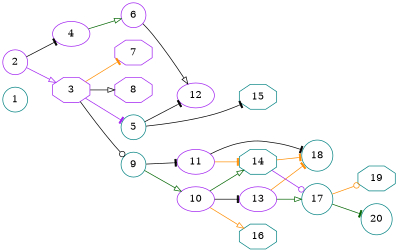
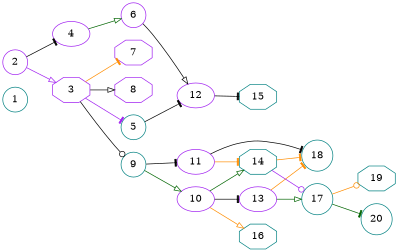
  digraph {
    rankdir=LR
    node [alpha=0.01 color=teal shape=circle]
    edge [arrowhead=tee color=black]
    1 [alpha=0.15 expect_size=29807616]
    2 [alpha=0.16 color=purple expect_size=42251264]
    3 [alpha=0.00 color=purple expect_size=25601024 shape=octagon]
    4 [color=purple expect_size=44295168 shape=ellipse]
    5 [alpha=0.10 expect_size=15129600]
    7 [alpha=0.07 color=purple expect_size=44779520 shape=octagon]
    8 [alpha=0.02 color=purple expect_size=33661952 shape=octagon]
    9 [alpha=0.17 expect_size=36728832]
    6 [alpha=0.18 color=purple expect_size=22216704]
    12 [color=purple expect_size=18690048 shape=ellipse]
    10 [color=purple expect_size=8640512 shape=ellipse]
    11 [alpha=0.18 color=purple expect_size=31574016 shape=ellipse]
    15 [alpha=0.14 expect_size=12801024 shape=octagon]
    13 [alpha=0.20 color=purple expect_size=9708544 shape=ellipse]
    14 [alpha=0.07 expect_size=10513408 shape=octagon]
    16 [alpha=0.10 expect_size=37554176 shape=octagon]
    18 [alpha=0.20 expect_size=49390592]
    17 [alpha=0.04 expect_size=33515520]
    19 [alpha=0.15 expect_size=6513664 shape=octagon]
    20 [expect_size=46972928]
    2 -> 3 [arrowhead=onormal color=purple]
    2 -> 4
    3 -> 5 [color=purple]
    3 -> 7 [color=darkorange]
    3 -> 8 [arrowhead=onormal]
    3 -> 9 [arrowhead=odot]
    4 -> 6 [arrowhead=onormal color=darkgreen]
    5 -> 12
    9 -> 10 [arrowhead=onormal color=darkgreen]
    9 -> 11
    6 -> 12 [arrowhead=onormal]
-   5 -> 15
+   12 -> 15
    10 -> 13
    10 -> 14 [arrowhead=onormal color=darkgreen]
    10 -> 16 [arrowhead=onormal color=darkorange]
    11 -> 14 [color=darkorange]
    11 -> 18
    13 -> 18 [color=darkorange]
    13 -> 17 [arrowhead=onormal color=darkgreen]
    14 -> 18 [color=darkorange]
    14 -> 17 [arrowhead=odot color=purple]
    17 -> 19 [arrowhead=odot color=darkorange]
    17 -> 20 [color=darkgreen]
  }
